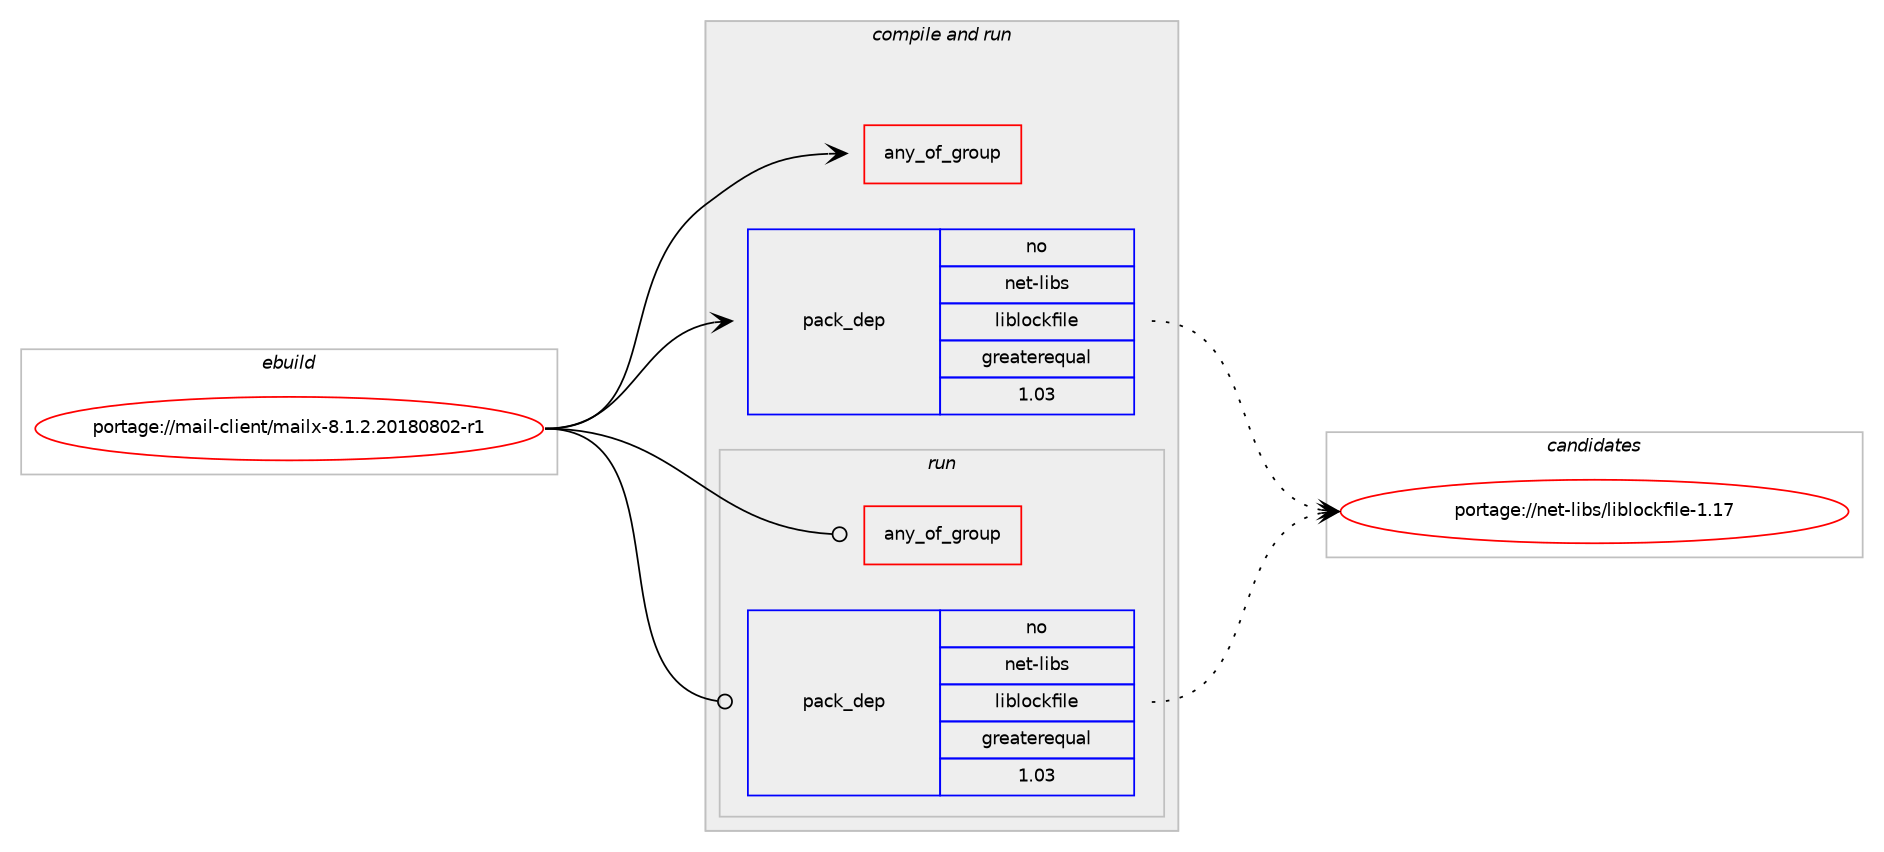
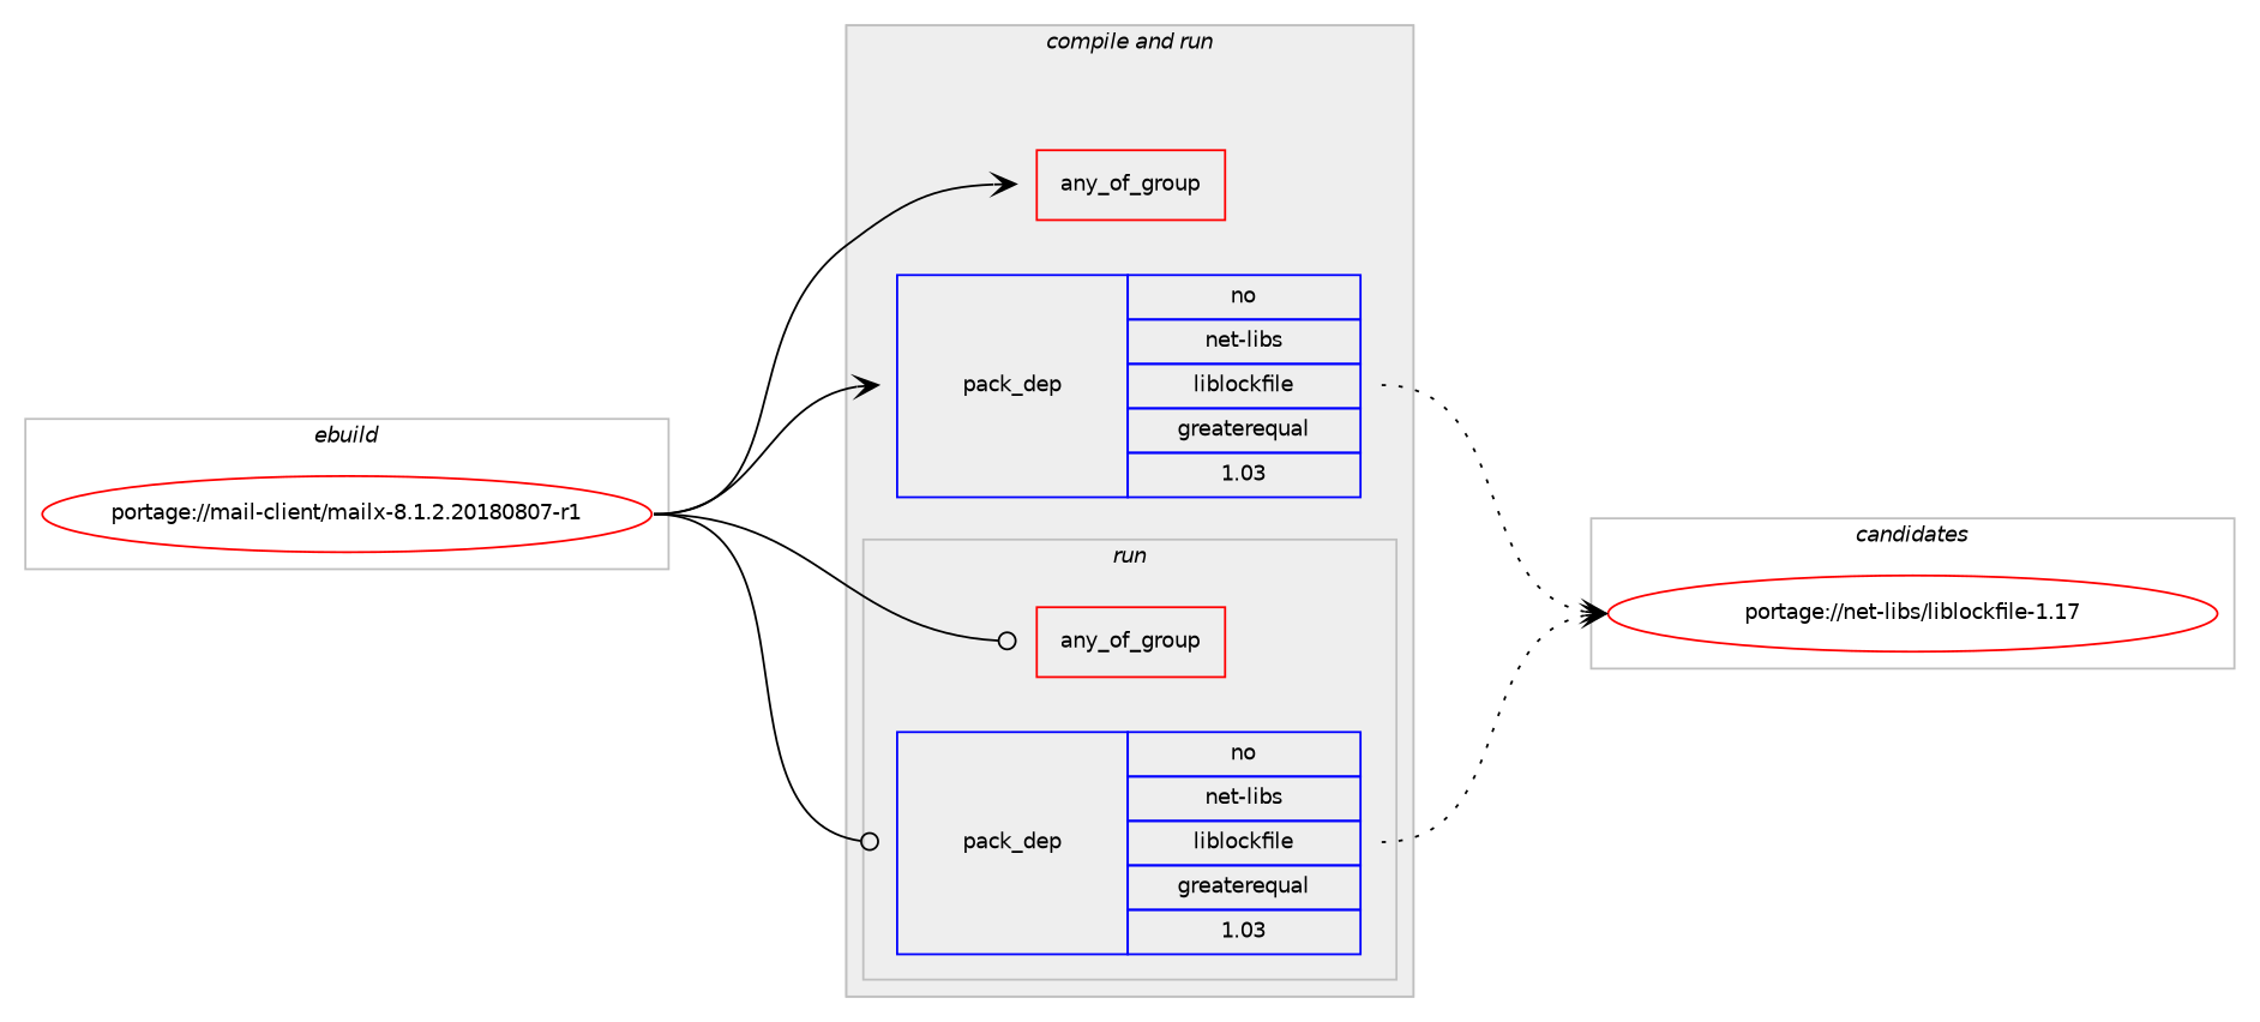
  digraph {
    compound=true
    concentrate=true
    fontname=Helvetica
    fontsize=10
    newrank=true
    rankdir=LR
    ranksep=1.5
    node [color=red fontname=Helvetica fontsize=10 shape=none]
    edge [arrowhead=vee headport=w style=solid tailport=e weight=20]
-   n1 [label="portage://mail-client/mailx-8.1.2.20180802-r1" width=4 shape=""]
+   n1 [label="portage://mail-client/mailx-8.1.2.20180807-r1" width=4 shape=""]
    n2 [label=<<TABLE BORDER="0" CELLBORDER="1" CELLSPACING="0" CELLPADDING="4"><TR><TD CELLPADDING="10">any_of_group</TD></TR></TABLE>>]
    n3 [color=blue label=<<TABLE BORDER="0" CELLBORDER="1" CELLSPACING="0" CELLPADDING="4" WIDTH="220"><TR><TD ROWSPAN="6" CELLPADDING="30">pack_dep</TD></TR><TR><TD WIDTH="110">no</TD></TR><TR><TD>net-libs</TD></TR><TR><TD>liblockfile</TD></TR><TR><TD>greaterequal</TD></TR><TR><TD>1.03</TD></TR></TABLE>>]
    n4 [label=<<TABLE BORDER="0" CELLBORDER="1" CELLSPACING="0" CELLPADDING="4"><TR><TD CELLPADDING="10">any_of_group</TD></TR></TABLE>>]
    n5 [color=blue label=<<TABLE BORDER="0" CELLBORDER="1" CELLSPACING="0" CELLPADDING="4" WIDTH="220"><TR><TD ROWSPAN="6" CELLPADDING="30">pack_dep</TD></TR><TR><TD WIDTH="110">no</TD></TR><TR><TD>net-libs</TD></TR><TR><TD>liblockfile</TD></TR><TR><TD>greaterequal</TD></TR><TR><TD>1.03</TD></TR></TABLE>>]
    n6 [label="portage://net-libs/liblockfile-1.17" width=4 shape=""]
    subgraph cluster_1 {
      color=gray
      label=<<i>ebuild</i>>
      rank=same
      n1
    }
    subgraph cluster_2 {
      color=gray
      label=<<i>dependencies</i>>
      subgraph cluster_3 {
        color=gray
        fillcolor="#eeeeee"
        label=<<i>compile</i>>
        style=filled
        subgraph sub_4 {
          color=gray
          fillcolor="#eeeeee"
          label=<<i>compile</i>>
          style=filled
          n2
        }
        subgraph sub_5 {
          color=gray
          fillcolor="#eeeeee"
          label=<<i>compile</i>>
          style=filled
          n3
        }
      }
      subgraph cluster_6 {
        color=gray
        fillcolor="#eeeeee"
        label=<<i>compile and run</i>>
        style=filled
      }
      subgraph cluster_7 {
        color=gray
        fillcolor="#eeeeee"
        label=<<i>run</i>>
        style=filled
        subgraph sub_8 {
          color=gray
          fillcolor="#eeeeee"
          label=<<i>run</i>>
          style=filled
          n4
        }
        subgraph sub_9 {
          color=gray
          fillcolor="#eeeeee"
          label=<<i>run</i>>
          style=filled
          n5
        }
      }
    }
    subgraph cluster_10 {
      color=gray
      label=<<i>candidates</i>>
      rank=same
      subgraph sub_11 {
        color=black
        label=<<i>candidates</i>>
        nodesep=1
        rank=same
        n6
      }
      subgraph sub_12 {
        color=black
        label=<<i>candidates</i>>
        nodesep=1
        rank=same
        n6
      }
    }
    n1 -> n2
    n1 -> n3
    n1 -> n4 [arrowhead=odot]
    n1 -> n5 [arrowhead=odot]
    n3 -> n6 [style=dotted weight=100]
    n5 -> n6 [style=dotted weight=100]
  }
